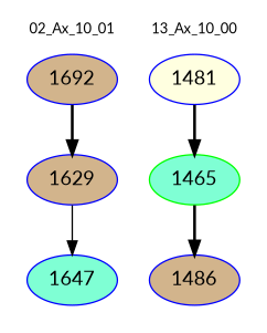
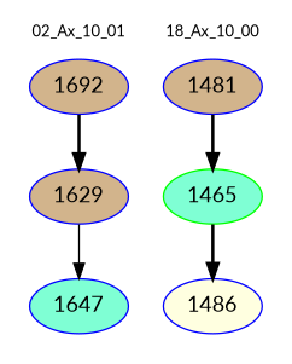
  digraph {
    fontname=Lato
    node [color=blue fillcolor=tan fontname=Lato style=filled]
    edge [color=black fontname=Lato style=bold]
    n1 [label=1692]
    n2 [label=1629]
    n3 [fillcolor=aquamarine label=1647]
-   n4 [fillcolor=lightyellow label=1481]
+   n4 [label=1481]
    n5 [color=green fillcolor=aquamarine label=1465]
-   n6 [label=1486]
+   n6 [fillcolor=lightyellow label=1486]
    subgraph cluster_1 {
      color=white
      fontsize=10
      label="02_Ax_10_01"
      n1
      n2
      n3
    }
    subgraph cluster_2 {
      color=white
      fontsize=10
-     label="13_Ax_10_00"
+     label="18_Ax_10_00"
      n4
      n5
      n6
    }
    n1 -> n2
    n2 -> n3 [style=solid]
    n4 -> n5
    n5 -> n6
  }
